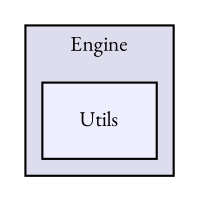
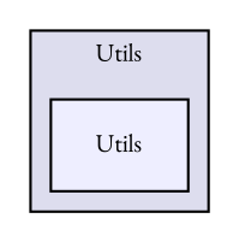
  digraph {
    compound=true
    fontname="EB Garamond"
    n1 [fillcolor="#eeeeff" fontname="EB Garamond" fontsize=10 label=Utils pencolor=black shape=box style=filled]
    subgraph cluster_1 {
      bgcolor="#ddddee"
      fontsize=10
-     label=Engine
+     label=Utils
      pencolor=black
      n1
    }
  }
